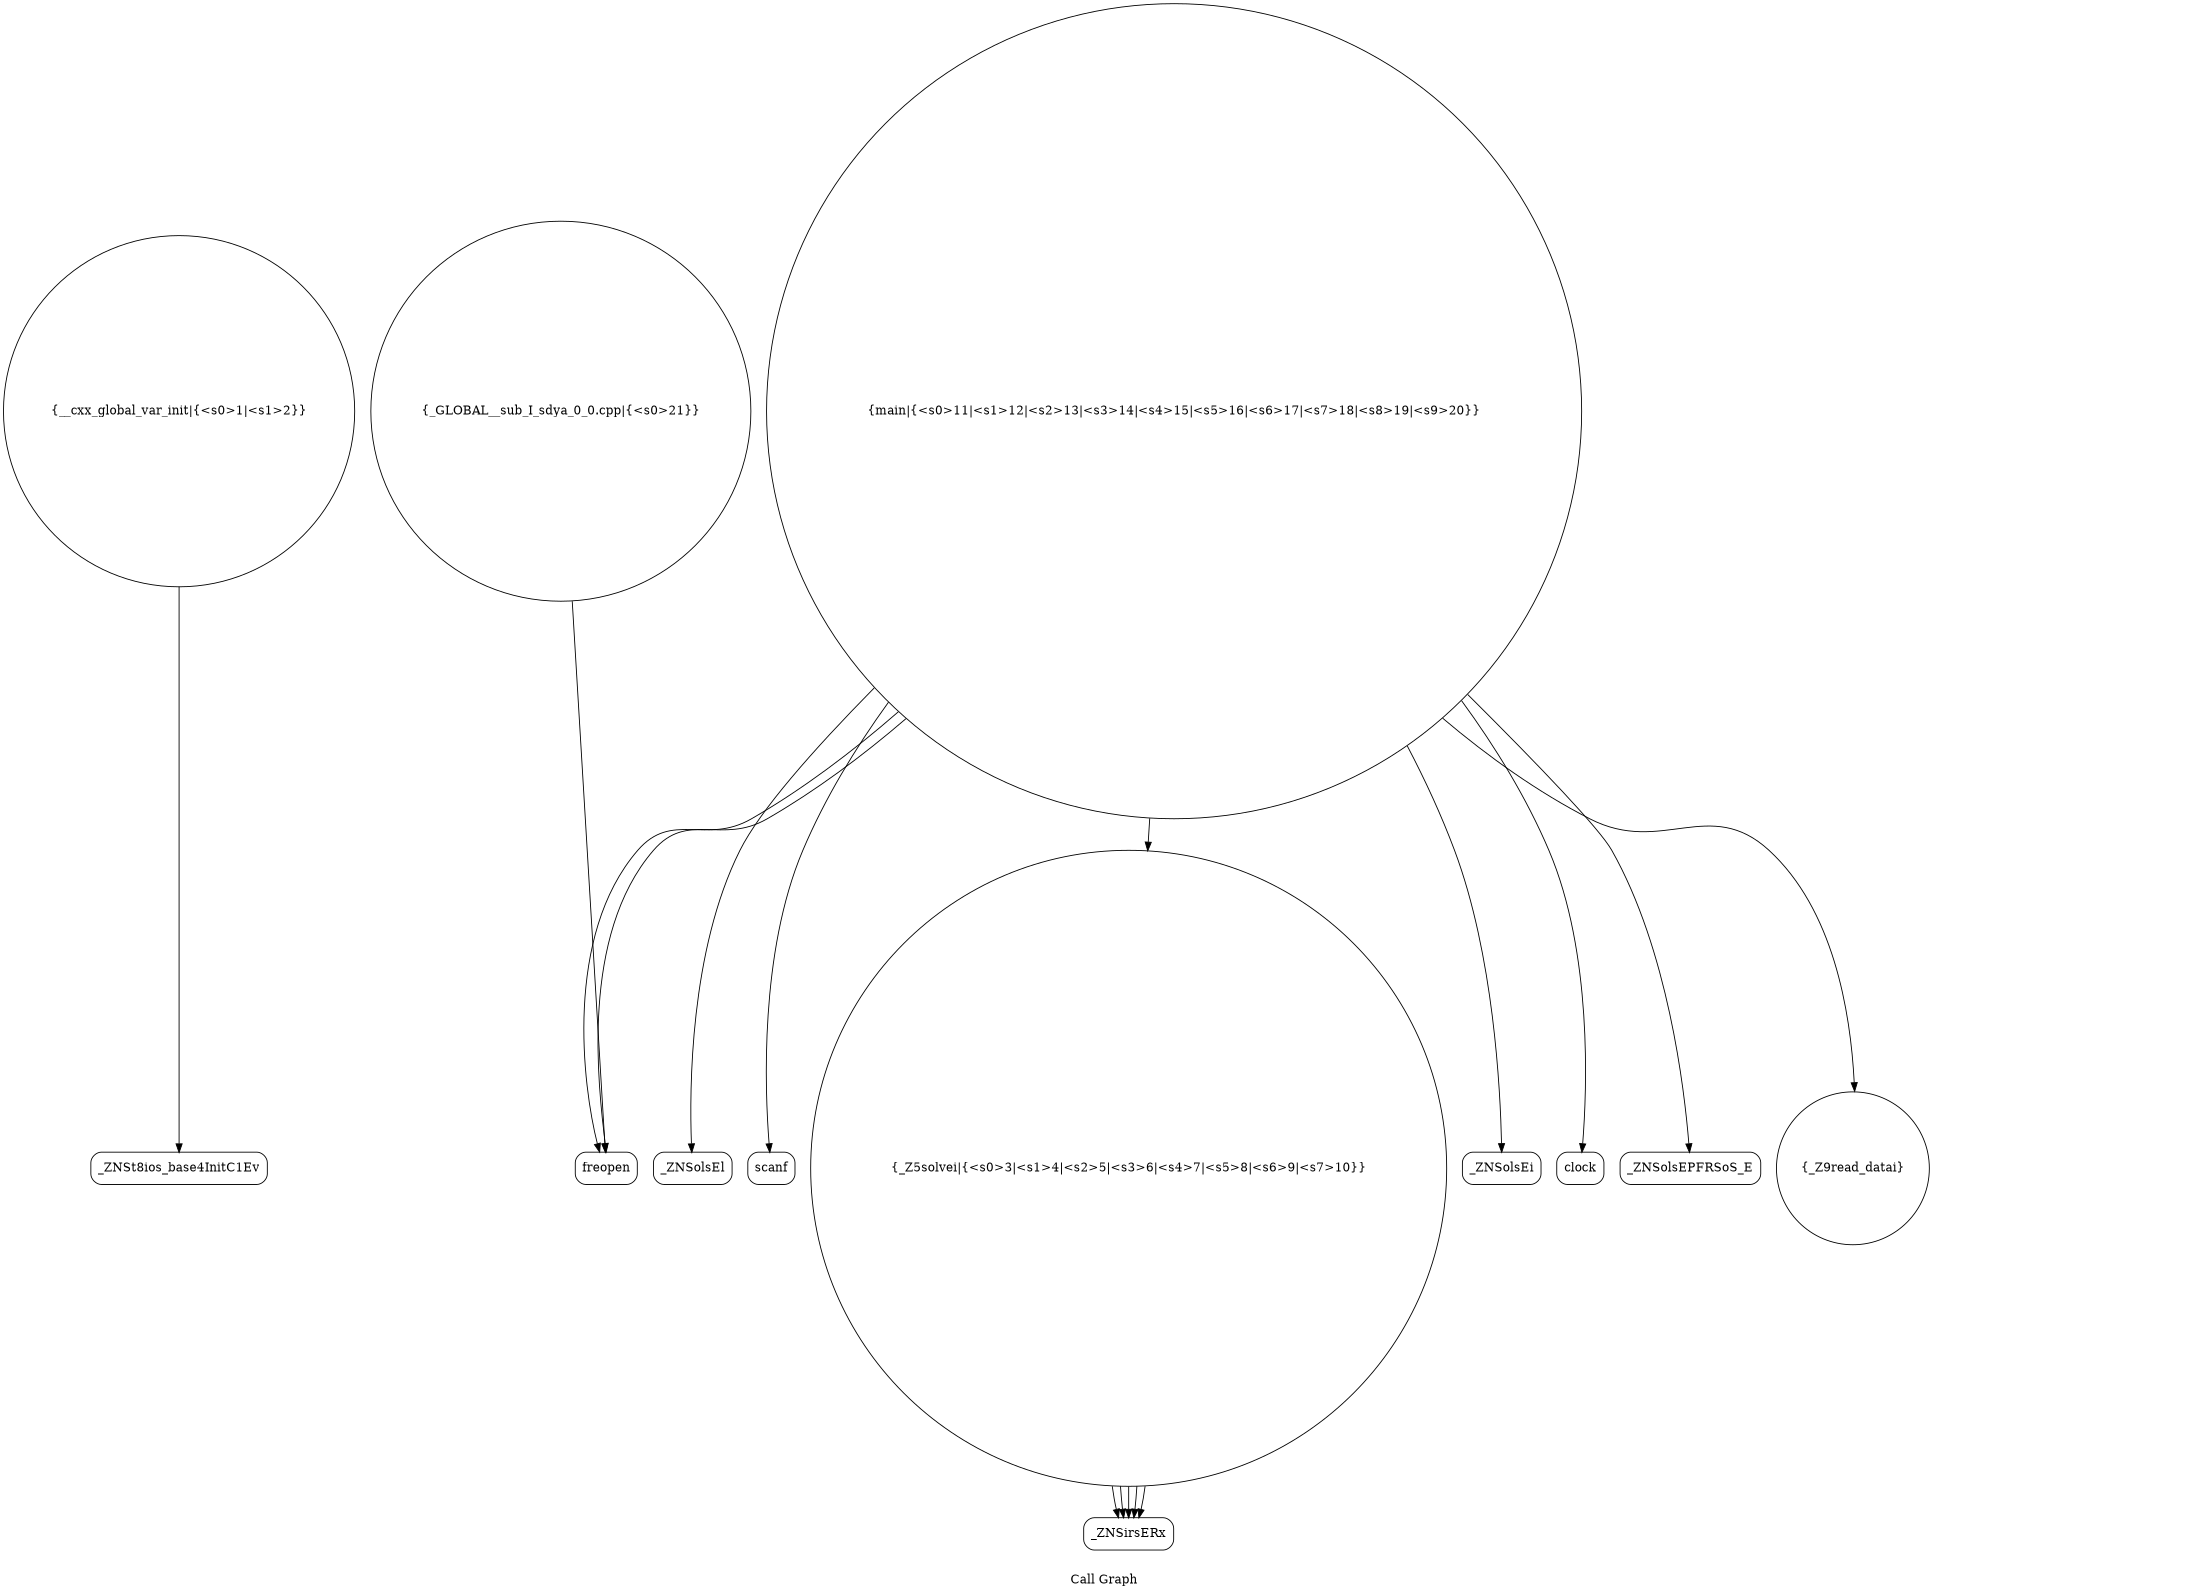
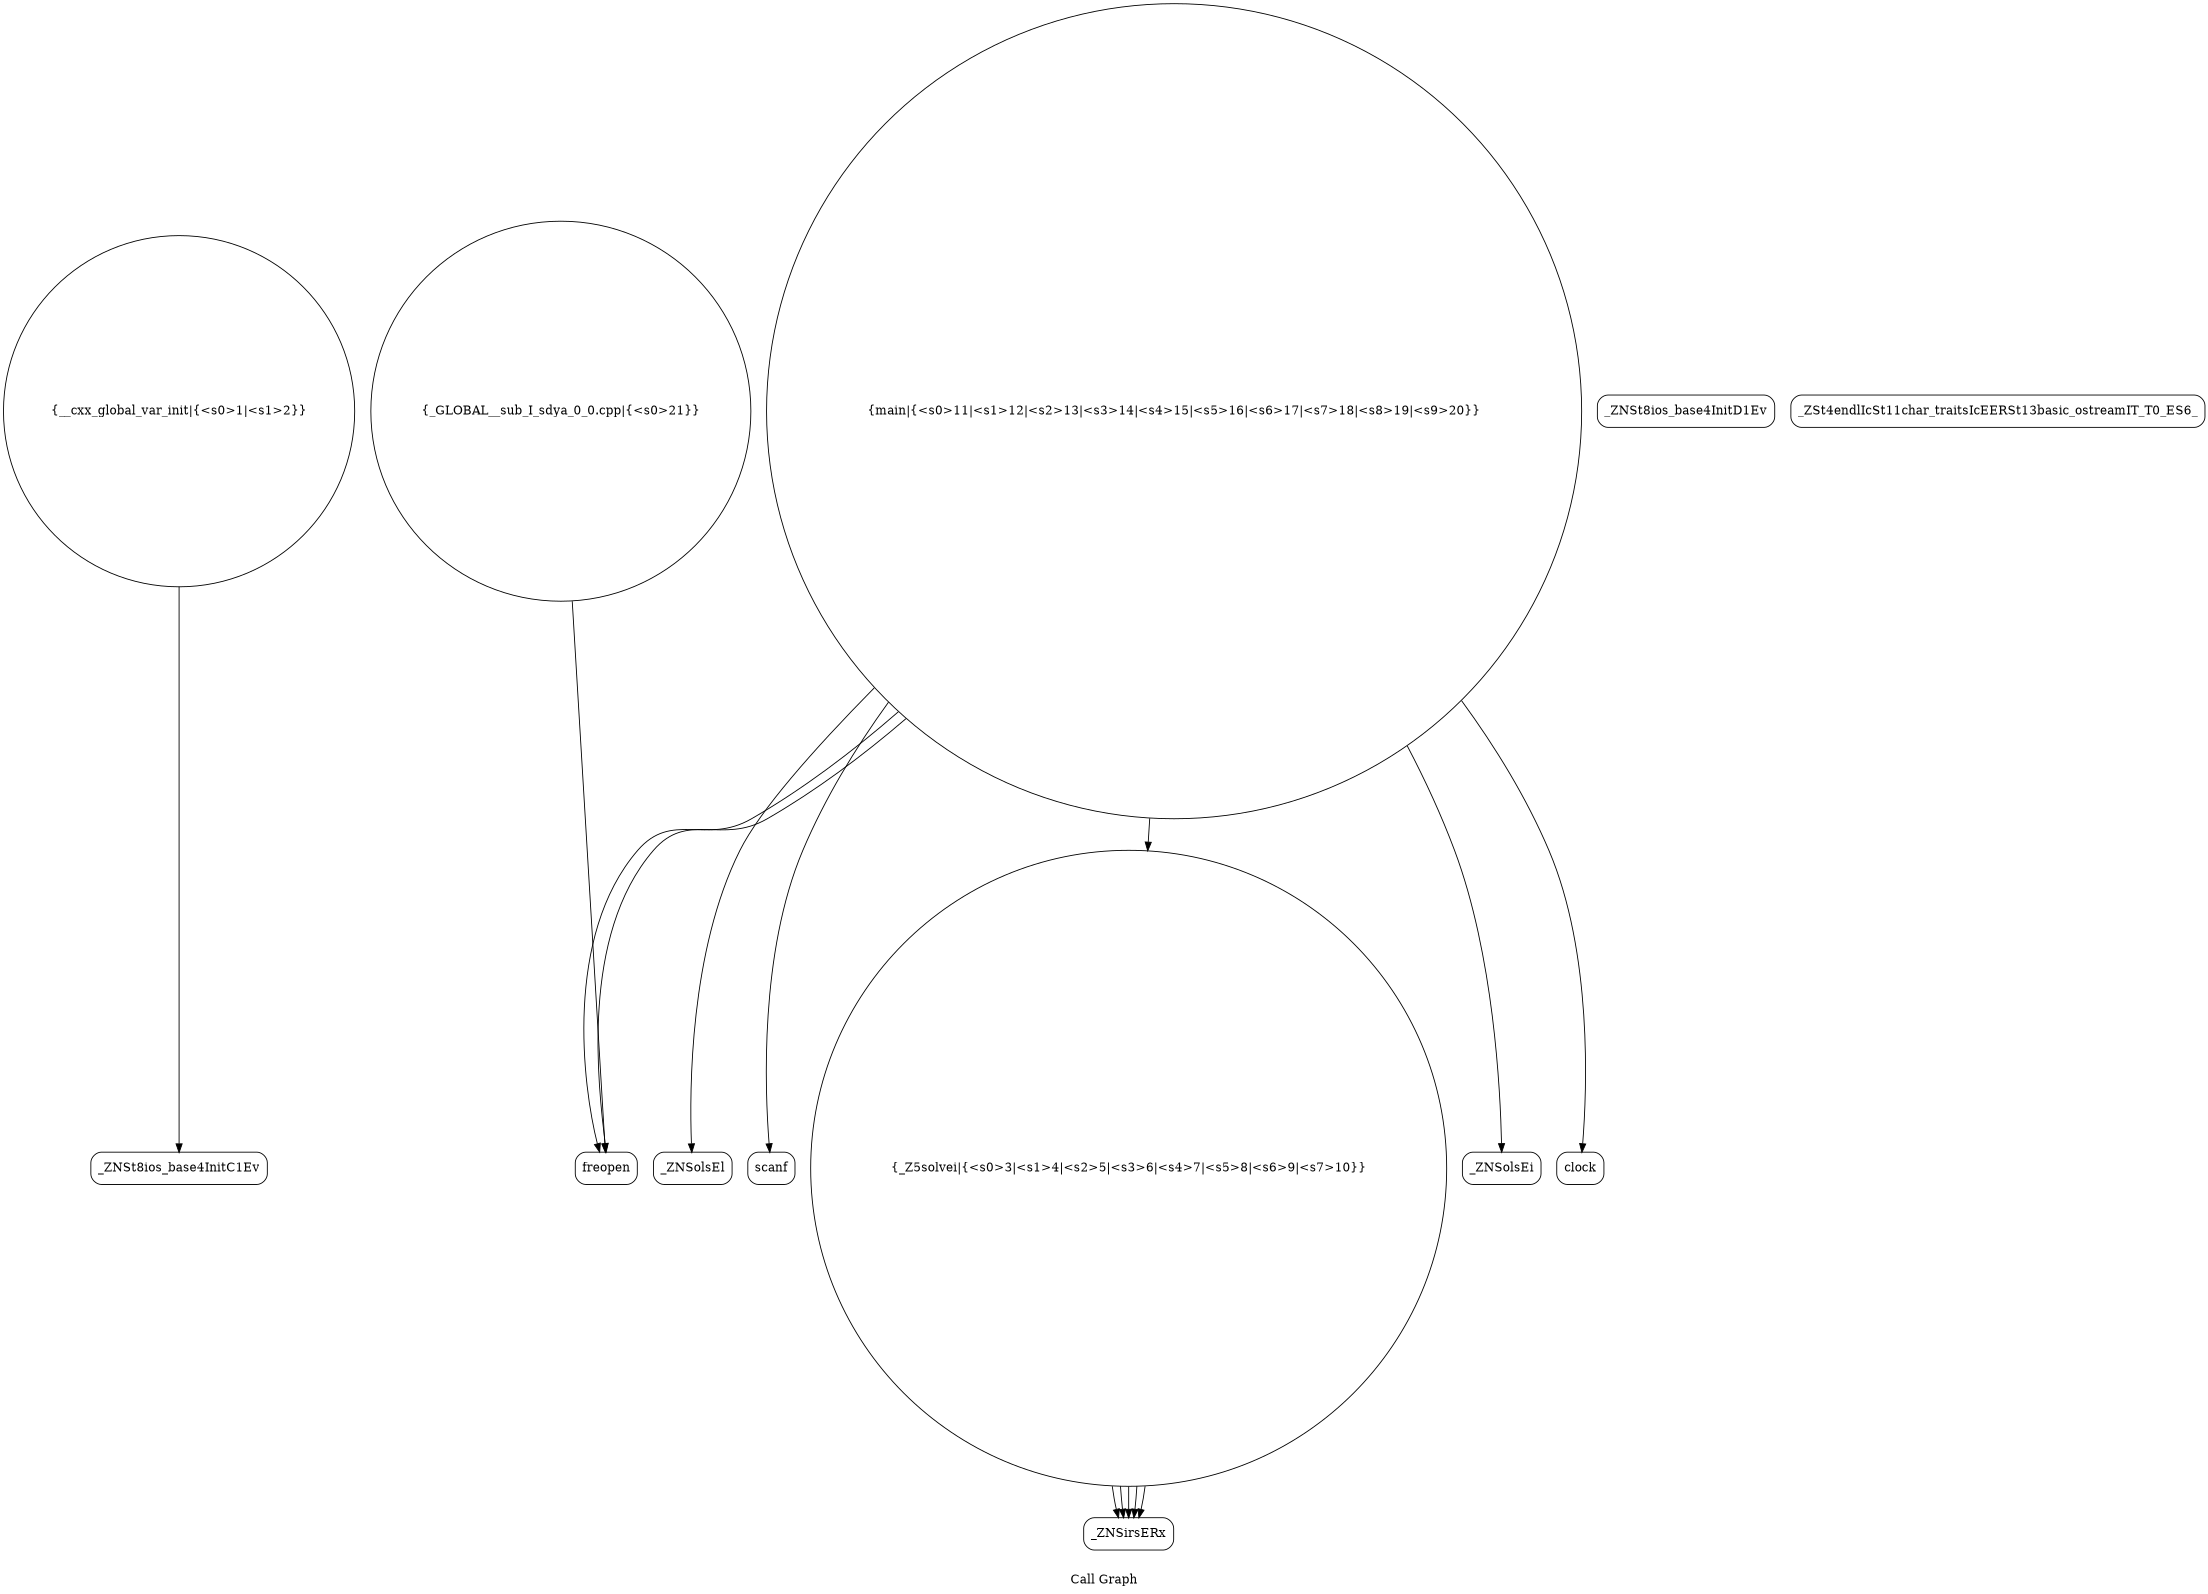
  digraph {
    label="Call Graph"
    node [shape=Mrecord]
    edge [color=black tailport=s0]
    n1 [label="{__cxx_global_var_init|{<s0>1|<s1>2}}" shape=circle]
    n2 [label="{_ZNSt8ios_base4InitC1Ev}"]
    n3 [label="{_ZNSirsERx}"]
    n4 [label="{_ZNSolsEl}"]
+   n5 [label="{_ZNSt8ios_base4InitD1Ev}"]
    n6 [label="{main|{<s0>11|<s1>12|<s2>13|<s3>14|<s4>15|<s5>16|<s6>17|<s7>18|<s8>19|<s9>20}}" shape=circle]
    n7 [label="{freopen}"]
    n8 [label="{scanf}"]
    n9 [label="{_Z5solvei|{<s0>3|<s1>4|<s2>5|<s3>6|<s4>7|<s5>8|<s6>9|<s7>10}}" shape=circle]
    n10 [label="{_ZNSolsEi}"]
    n11 [label="{clock}"]
-   n12 [label="{_ZNSolsEPFRSoS_E}"]
-   n13 [label="{_Z9read_datai}" shape=circle]
    n14 [label="{_GLOBAL__sub_I_sdya_0_0.cpp|{<s0>21}}" shape=circle]
+   n15 [label="{_ZSt4endlIcSt11char_traitsIcEERSt13basic_ostreamIT_T0_ES6_}"]
    n1 -> n2
    n6 -> n4 [tailport=s7]
    n6 -> n7
    n6 -> n7 [tailport=s1]
    n6 -> n8 [tailport=s2]
    n6 -> n9 [tailport=s3]
    n6 -> n10 [tailport=s4]
    n6 -> n11 [tailport=s6]
-   n6 -> n12 [tailport=s8]
-   n6 -> n13 [tailport=s9]
    n9 -> n3
    n9 -> n3 [tailport=s1]
    n9 -> n3 [tailport=s2]
    n9 -> n3 [tailport=s3]
    n9 -> n3 [tailport=s4]
    n14 -> n7
  }
